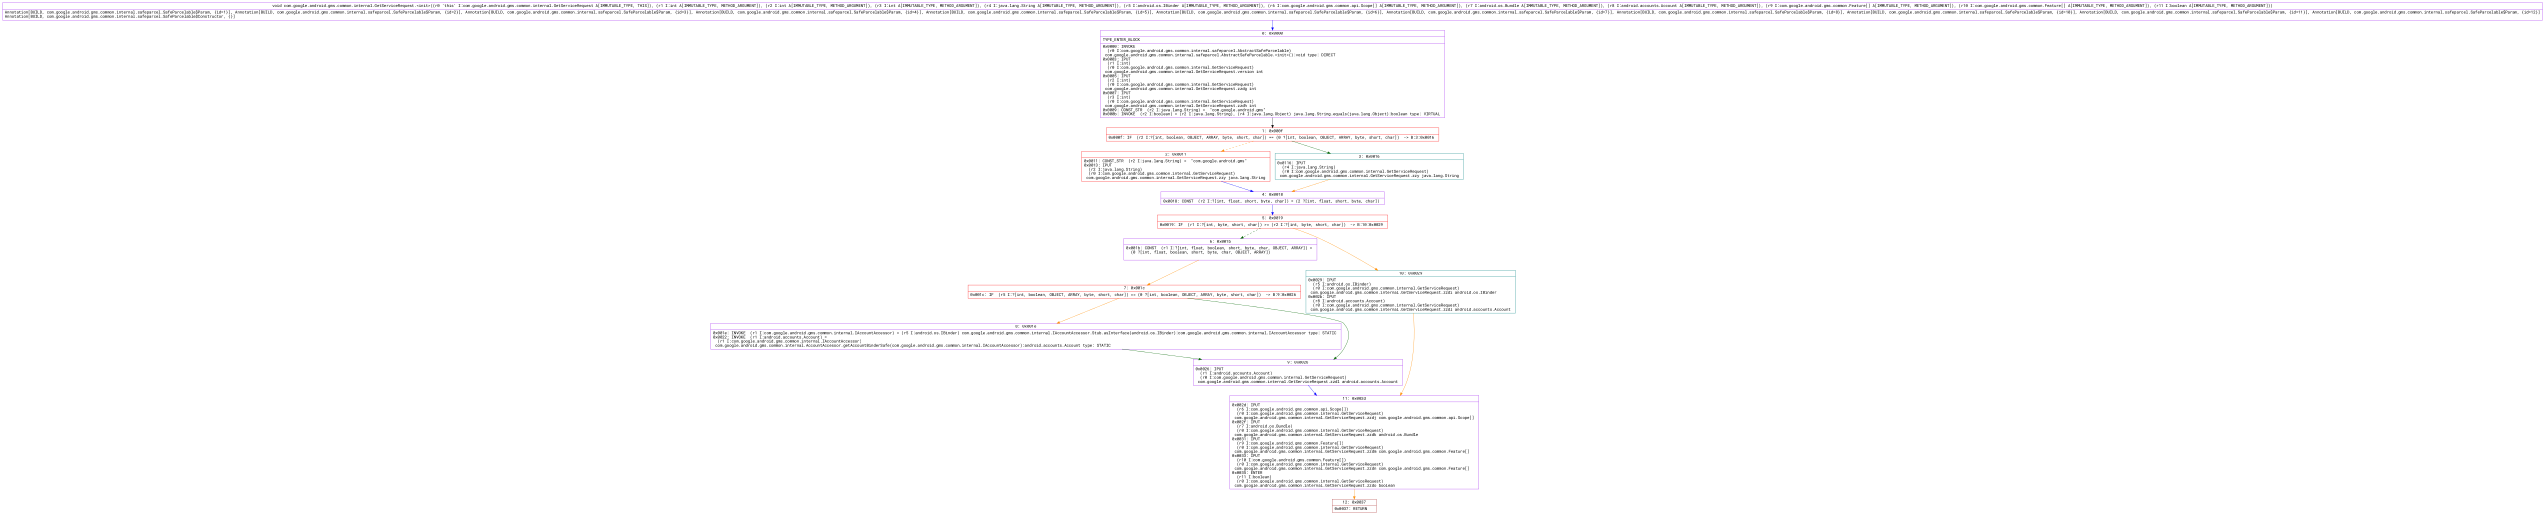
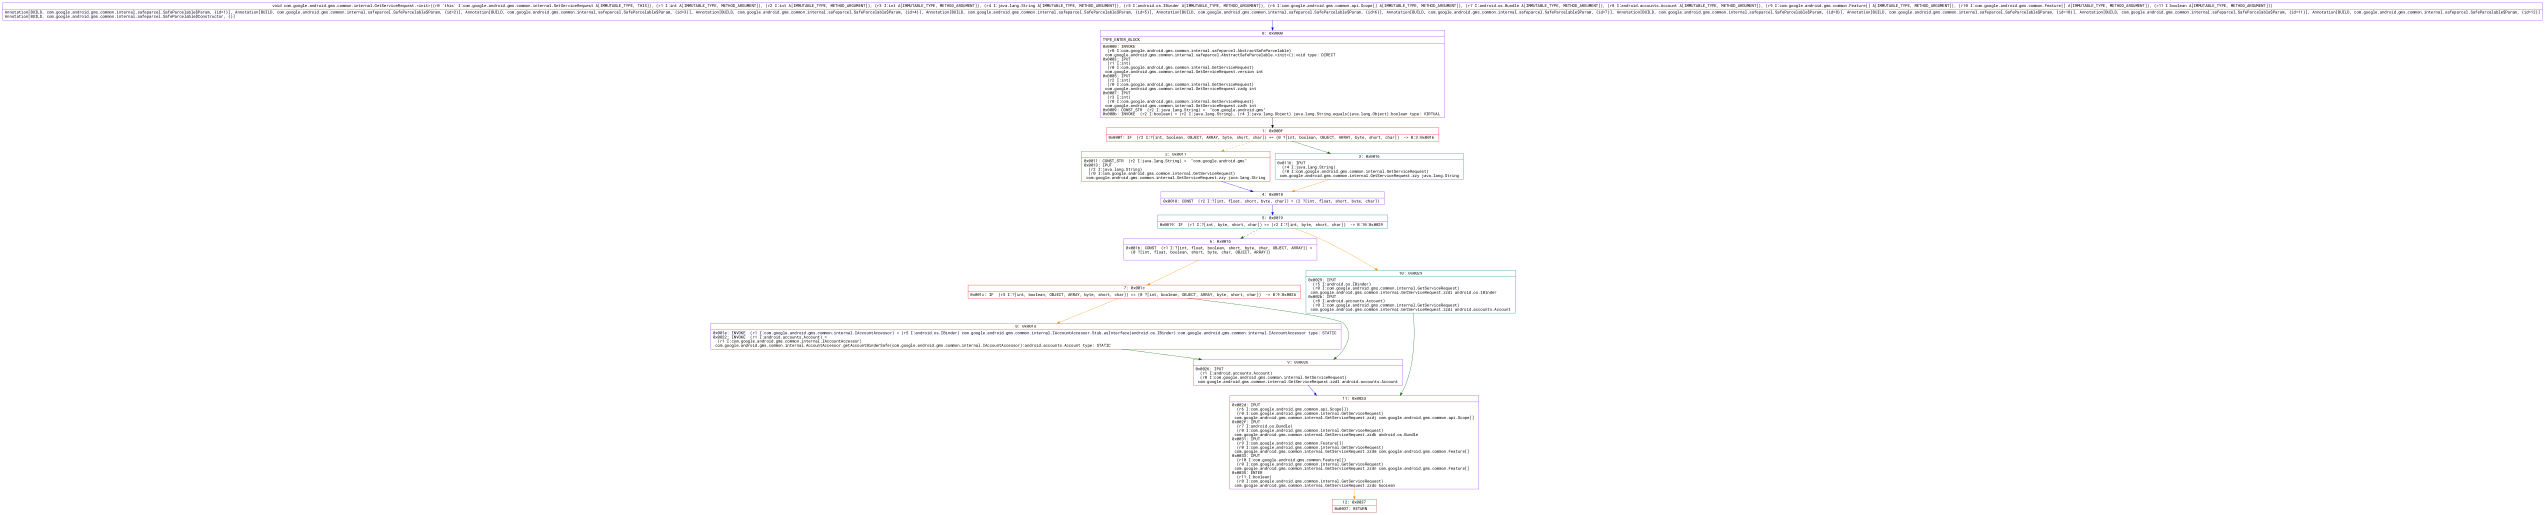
  digraph {
    fontname="Roboto Mono"
    node [color=purple fontname="Roboto Mono" shape=record]
    edge [color=darkorange fontname="Roboto Mono"]
    n1 [label="{0\:\ 0x0000|TYPE_ENTER_BLOCK\l|0x0000: INVOKE  \l  (r0 I:com.google.android.gms.common.internal.safeparcel.AbstractSafeParcelable)\l com.google.android.gms.common.internal.safeparcel.AbstractSafeParcelable.\<init\>():void type: DIRECT \l0x0003: IPUT  \l  (r1 I:int)\l  (r0 I:com.google.android.gms.common.internal.GetServiceRequest)\l com.google.android.gms.common.internal.GetServiceRequest.version int \l0x0005: IPUT  \l  (r2 I:int)\l  (r0 I:com.google.android.gms.common.internal.GetServiceRequest)\l com.google.android.gms.common.internal.GetServiceRequest.zzdg int \l0x0007: IPUT  \l  (r3 I:int)\l  (r0 I:com.google.android.gms.common.internal.GetServiceRequest)\l com.google.android.gms.common.internal.GetServiceRequest.zzdh int \l0x0009: CONST_STR  (r2 I:java.lang.String) =  \"com.google.android.gms\" \l0x000b: INVOKE  (r2 I:boolean) = (r2 I:java.lang.String), (r4 I:java.lang.Object) java.lang.String.equals(java.lang.Object):boolean type: VIRTUAL \l}"]
    n2 [color=red label="{1\:\ 0x000f|0x000f: IF  (r2 I:?[int, boolean, OBJECT, ARRAY, byte, short, char]) == (0 ?[int, boolean, OBJECT, ARRAY, byte, short, char])  \-\> B:3:0x0016 \l}"]
    n3 [color=red label="{2\:\ 0x0011|0x0011: CONST_STR  (r2 I:java.lang.String) =  \"com.google.android.gms\" \l0x0013: IPUT  \l  (r2 I:java.lang.String)\l  (r0 I:com.google.android.gms.common.internal.GetServiceRequest)\l com.google.android.gms.common.internal.GetServiceRequest.zzy java.lang.String \l}"]
    n4 [color=teal label="{3\:\ 0x0016|0x0116: IPUT  \l  (r4 I:java.lang.String)\l  (r0 I:com.google.android.gms.common.internal.GetServiceRequest)\l com.google.android.gms.common.internal.GetServiceRequest.zzy java.lang.String \l}"]
    n5 [label="{4\:\ 0x0018|0x0018: CONST  (r2 I:?[int, float, short, byte, char]) = (2 ?[int, float, short, byte, char]) \l}"]
-   n6 [color=red label="{5\:\ 0x0019|0x0019: IF  (r1 I:?[int, byte, short, char]) \>= (r2 I:?[int, byte, short, char])  \-\> B:10:0x0029 \l}"]
+   n6 [color=teal label="{5\:\ 0x0019|0x0019: IF  (r1 I:?[int, byte, short, char]) \>= (r2 I:?[int, byte, short, char])  \-\> B:10:0x0029 \l}"]
    n7 [label="{6\:\ 0x001b|0x001b: CONST  (r1 I:?[int, float, boolean, short, byte, char, OBJECT, ARRAY]) = \l  (0 ?[int, float, boolean, short, byte, char, OBJECT, ARRAY])\l \l}"]
    n8 [color=teal label="{10\:\ 0x0029|0x0029: IPUT  \l  (r5 I:android.os.IBinder)\l  (r0 I:com.google.android.gms.common.internal.GetServiceRequest)\l com.google.android.gms.common.internal.GetServiceRequest.zzdi android.os.IBinder \l0x002b: IPUT  \l  (r8 I:android.accounts.Account)\l  (r0 I:com.google.android.gms.common.internal.GetServiceRequest)\l com.google.android.gms.common.internal.GetServiceRequest.zzdl android.accounts.Account \l}"]
    n9 [color=red label="{7\:\ 0x001c|0x001c: IF  (r5 I:?[int, boolean, OBJECT, ARRAY, byte, short, char]) == (0 ?[int, boolean, OBJECT, ARRAY, byte, short, char])  \-\> B:9:0x0026 \l}"]
    n10 [label="{11\:\ 0x002d|0x002d: IPUT  \l  (r6 I:com.google.android.gms.common.api.Scope[])\l  (r0 I:com.google.android.gms.common.internal.GetServiceRequest)\l com.google.android.gms.common.internal.GetServiceRequest.zzdj com.google.android.gms.common.api.Scope[] \l0x002f: IPUT  \l  (r7 I:android.os.Bundle)\l  (r0 I:com.google.android.gms.common.internal.GetServiceRequest)\l com.google.android.gms.common.internal.GetServiceRequest.zzdk android.os.Bundle \l0x0031: IPUT  \l  (r9 I:com.google.android.gms.common.Feature[])\l  (r0 I:com.google.android.gms.common.internal.GetServiceRequest)\l com.google.android.gms.common.internal.GetServiceRequest.zzdm com.google.android.gms.common.Feature[] \l0x0033: IPUT  \l  (r10 I:com.google.android.gms.common.Feature[])\l  (r0 I:com.google.android.gms.common.internal.GetServiceRequest)\l com.google.android.gms.common.internal.GetServiceRequest.zzdn com.google.android.gms.common.Feature[] \l0x0035: ENTER  \l  (r11 I:boolean)\l  (r0 I:com.google.android.gms.common.internal.GetServiceRequest)\l com.google.android.gms.common.internal.GetServiceRequest.zzdo boolean \l}"]
    n11 [label="{8\:\ 0x001e|0x001e: INVOKE  (r1 I:com.google.android.gms.common.internal.IAccountAccessor) = (r5 I:android.os.IBinder) com.google.android.gms.common.internal.IAccountAccessor.Stub.asInterface(android.os.IBinder):com.google.android.gms.common.internal.IAccountAccessor type: STATIC \l0x0022: INVOKE  (r1 I:android.accounts.Account) = \l  (r1 I:com.google.android.gms.common.internal.IAccountAccessor)\l com.google.android.gms.common.internal.AccountAccessor.getAccountBinderSafe(com.google.android.gms.common.internal.IAccountAccessor):android.accounts.Account type: STATIC \l}"]
    n12 [label="{9\:\ 0x0026|0x0026: IPUT  \l  (r1 I:android.accounts.Account)\l  (r0 I:com.google.android.gms.common.internal.GetServiceRequest)\l com.google.android.gms.common.internal.GetServiceRequest.zzdl android.accounts.Account \l}"]
    n13 [color=brown label="{12\:\ 0x0037|0x0037: RETURN   \l}"]
    n14 [label="{void com.google.android.gms.common.internal.GetServiceRequest.\<init\>((r0 'this' I:com.google.android.gms.common.internal.GetServiceRequest A[IMMUTABLE_TYPE, THIS]), (r1 I:int A[IMMUTABLE_TYPE, METHOD_ARGUMENT]), (r2 I:int A[IMMUTABLE_TYPE, METHOD_ARGUMENT]), (r3 I:int A[IMMUTABLE_TYPE, METHOD_ARGUMENT]), (r4 I:java.lang.String A[IMMUTABLE_TYPE, METHOD_ARGUMENT]), (r5 I:android.os.IBinder A[IMMUTABLE_TYPE, METHOD_ARGUMENT]), (r6 I:com.google.android.gms.common.api.Scope[] A[IMMUTABLE_TYPE, METHOD_ARGUMENT]), (r7 I:android.os.Bundle A[IMMUTABLE_TYPE, METHOD_ARGUMENT]), (r8 I:android.accounts.Account A[IMMUTABLE_TYPE, METHOD_ARGUMENT]), (r9 I:com.google.android.gms.common.Feature[] A[IMMUTABLE_TYPE, METHOD_ARGUMENT]), (r10 I:com.google.android.gms.common.Feature[] A[IMMUTABLE_TYPE, METHOD_ARGUMENT]), (r11 I:boolean A[IMMUTABLE_TYPE, METHOD_ARGUMENT]))  | Annotation[BUILD, com.google.android.gms.common.internal.safeparcel.SafeParcelable$Param, \{id=1\}], Annotation[BUILD, com.google.android.gms.common.internal.safeparcel.SafeParcelable$Param, \{id=2\}], Annotation[BUILD, com.google.android.gms.common.internal.safeparcel.SafeParcelable$Param, \{id=3\}], Annotation[BUILD, com.google.android.gms.common.internal.safeparcel.SafeParcelable$Param, \{id=4\}], Annotation[BUILD, com.google.android.gms.common.internal.safeparcel.SafeParcelable$Param, \{id=5\}], Annotation[BUILD, com.google.android.gms.common.internal.safeparcel.SafeParcelable$Param, \{id=6\}], Annotation[BUILD, com.google.android.gms.common.internal.safeparcel.SafeParcelable$Param, \{id=7\}], Annotation[BUILD, com.google.android.gms.common.internal.safeparcel.SafeParcelable$Param, \{id=8\}], Annotation[BUILD, com.google.android.gms.common.internal.safeparcel.SafeParcelable$Param, \{id=10\}], Annotation[BUILD, com.google.android.gms.common.internal.safeparcel.SafeParcelable$Param, \{id=11\}], Annotation[BUILD, com.google.android.gms.common.internal.safeparcel.SafeParcelable$Param, \{id=12\}]\lAnnotation[BUILD, com.google.android.gms.common.internal.safeparcel.SafeParcelable$Constructor, \{\}]\l}"]
    n1 -> n2 [color=black]
    n2 -> n3 [style=dashed]
    n2 -> n4 [color=darkgreen]
    n3 -> n5 [color=blue]
    n4 -> n5
    n5 -> n6 [color=blue]
    n6 -> n7 [color=darkgreen style=dashed]
    n6 -> n8
    n7 -> n9
-   n8 -> n10
+   n8 -> n10 [color=darkgreen]
    n9 -> n11 [style=solid]
    n9 -> n12 [color=darkgreen]
    n10 -> n13
    n11 -> n12 [color=darkgreen]
    n12 -> n10 [color=blue]
    n14 -> n1 [color=blue]
  }
